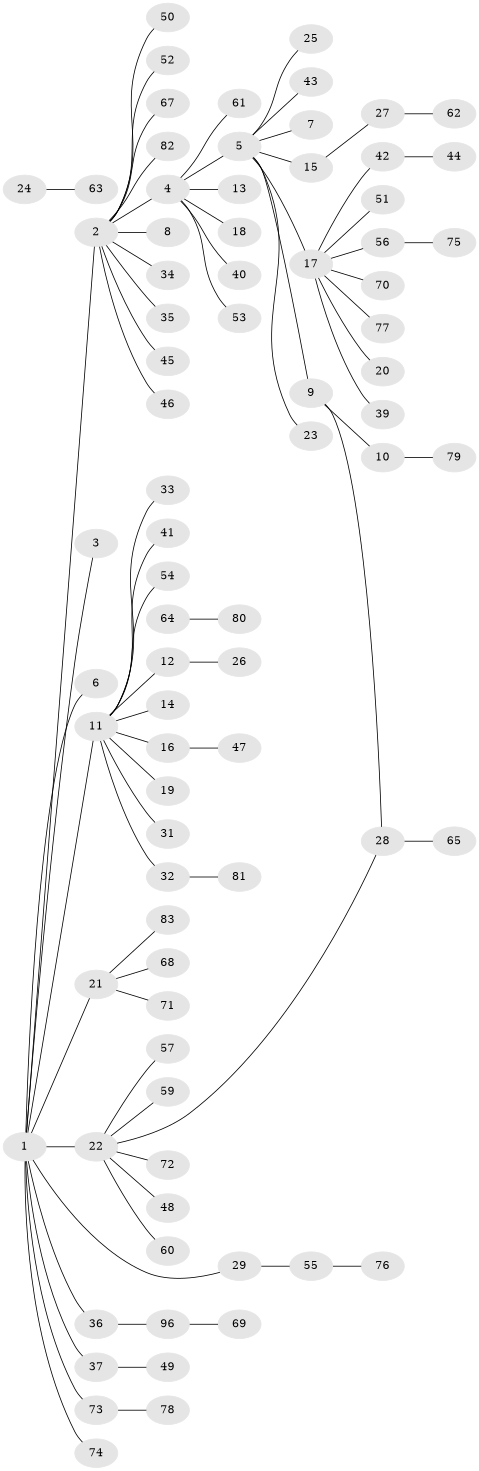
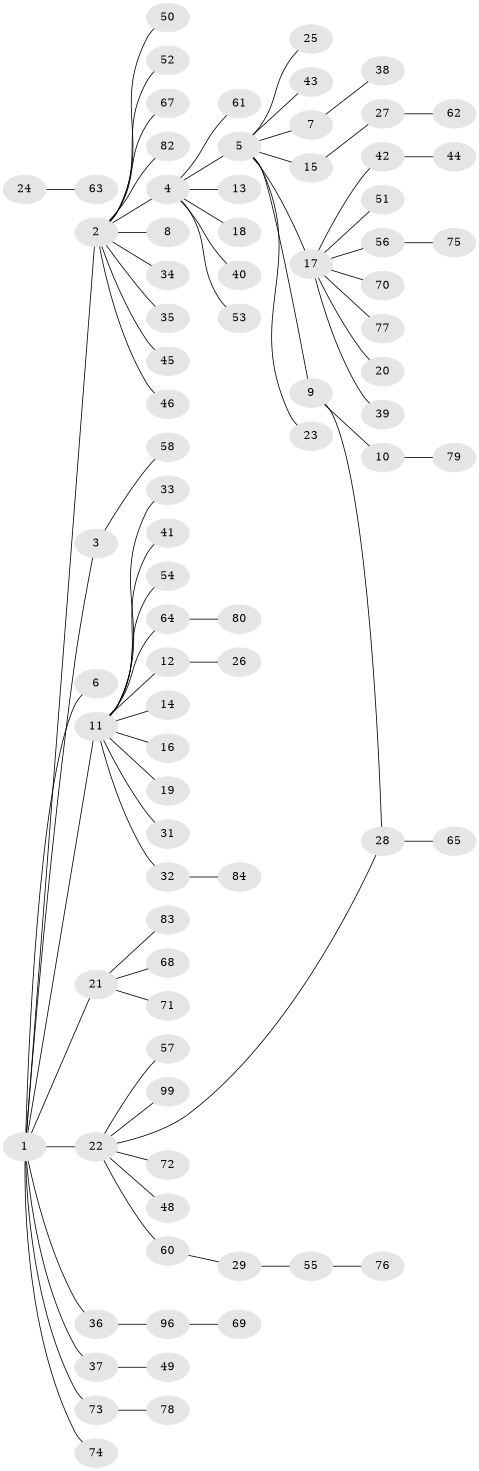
  graph {
    rankdir=LR
    node [color=gray90 style=filled]
    1
    2
    3
    6
    11
    21
    22
    29
    36
    37
    73
    74
    4
    8
    34
    35
    45
    46
    50
    52
    67
    82
+   58
    12
    14
    16
    19
    31
    32
    33
    41
    54
    64
    68
    71
    83
    28
    48
    57
-   59
+   59 [label=99]
    60
    72
    55
    n44 [label=96]
    49
    78
    5
    13
    18
    40
    53
    61
    7
    9
    15
    17
    23
    25
    43
+   38
    10
    27
    20
    39
    42
    51
    56
    70
    77
    79
    65
    26
-   47
    24
    63
-   81
+   81 [label=84]
    80
    62
    44
    75
    76
    69
    1 -- 2
    1 -- 3
    1 -- 6
    1 -- 11
    1 -- 21
    1 -- 22
-   1 -- 29
+   60 -- 29
    1 -- 36
    1 -- 37
    1 -- 73
    1 -- 74
    2 -- 4
    2 -- 8
    2 -- 34
    2 -- 35
    2 -- 45
    2 -- 46
    2 -- 50
    2 -- 52
    2 -- 67
    2 -- 82
+   3 -- 58
    11 -- 12
    11 -- 14
    11 -- 16
    11 -- 19
    11 -- 31
    11 -- 32
    11 -- 33
    11 -- 41
    11 -- 54
+   11 -- 64
    21 -- 68
    21 -- 71
    21 -- 83
    22 -- 28
    22 -- 48
    22 -- 57
    22 -- 59
    22 -- 60
    22 -- 72
    29 -- 55
    36 -- n44
    37 -- 49
    73 -- 78
    4 -- 5
    4 -- 13
    4 -- 18
    4 -- 40
    4 -- 53
    4 -- 61
    12 -- 26
-   16 -- 47
    32 -- 81
    64 -- 80
    28 -- 65
    55 -- 76
    n44 -- 69
    5 -- 7
    5 -- 9
    5 -- 15
    5 -- 17
    5 -- 23
    5 -- 25
    5 -- 43
+   7 -- 38
    9 -- 28
    9 -- 10
    15 -- 27
    17 -- 20
    17 -- 39
    17 -- 42
    17 -- 51
    17 -- 56
    17 -- 70
    17 -- 77
    10 -- 79
    27 -- 62
    42 -- 44
    56 -- 75
    24 -- 63
  }
